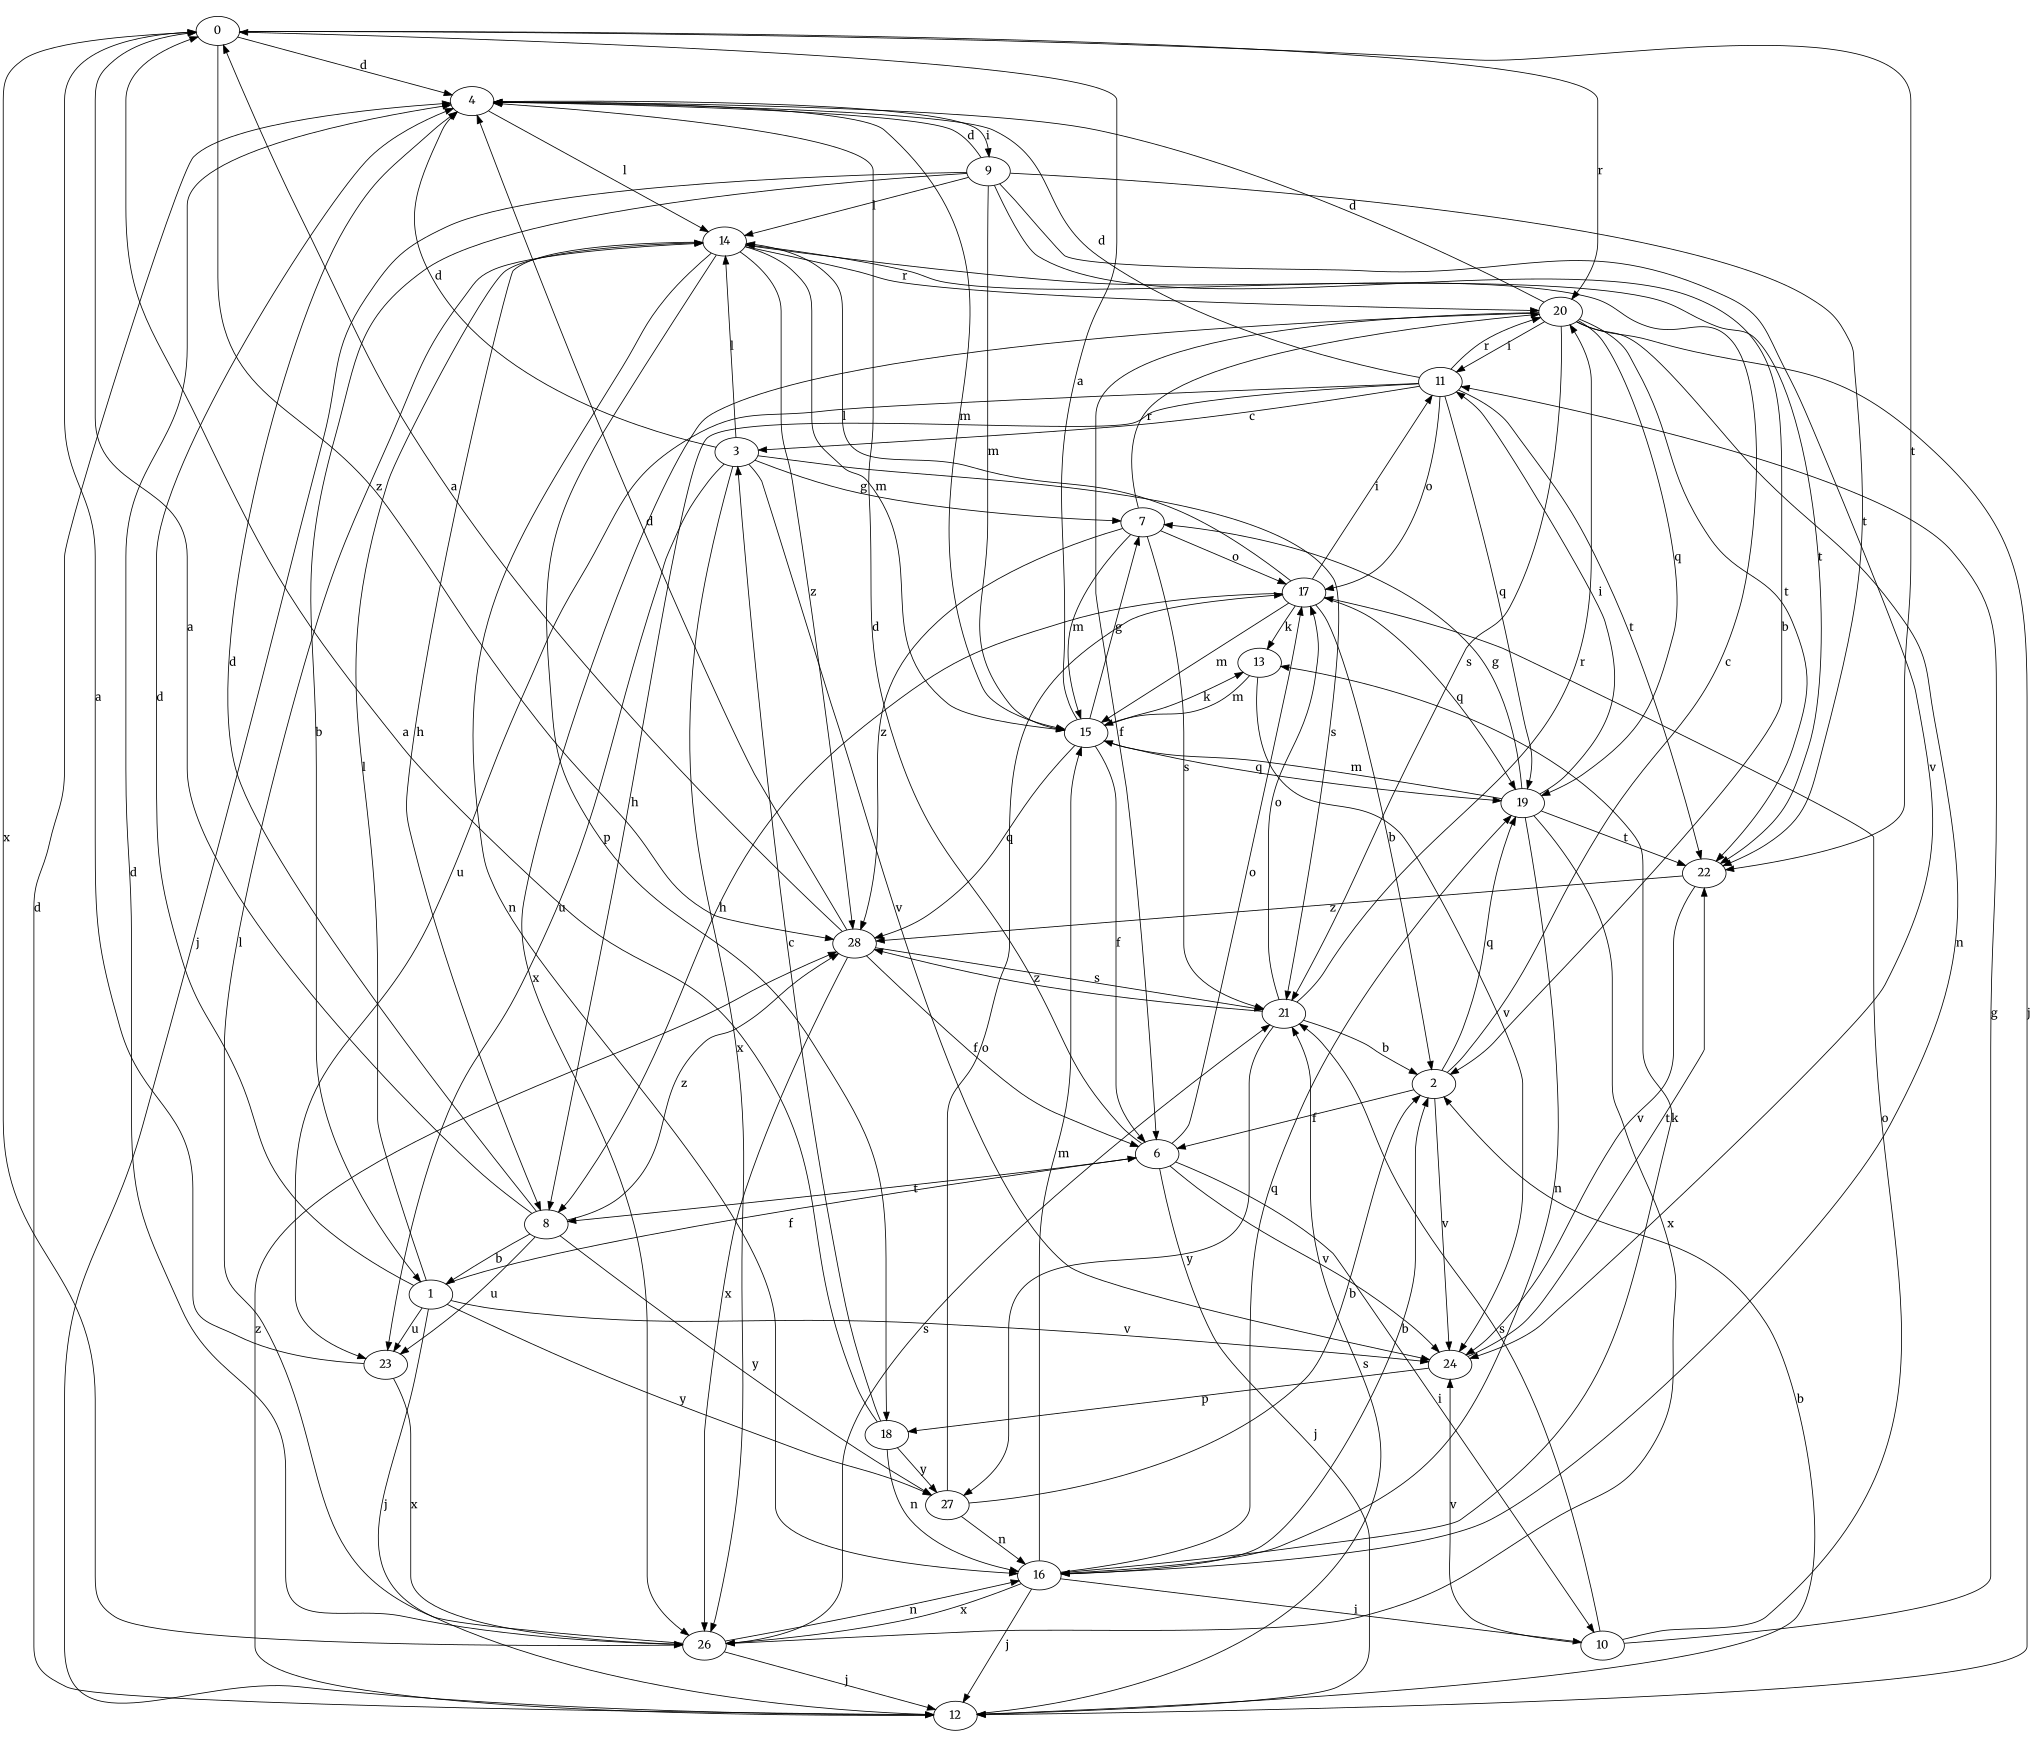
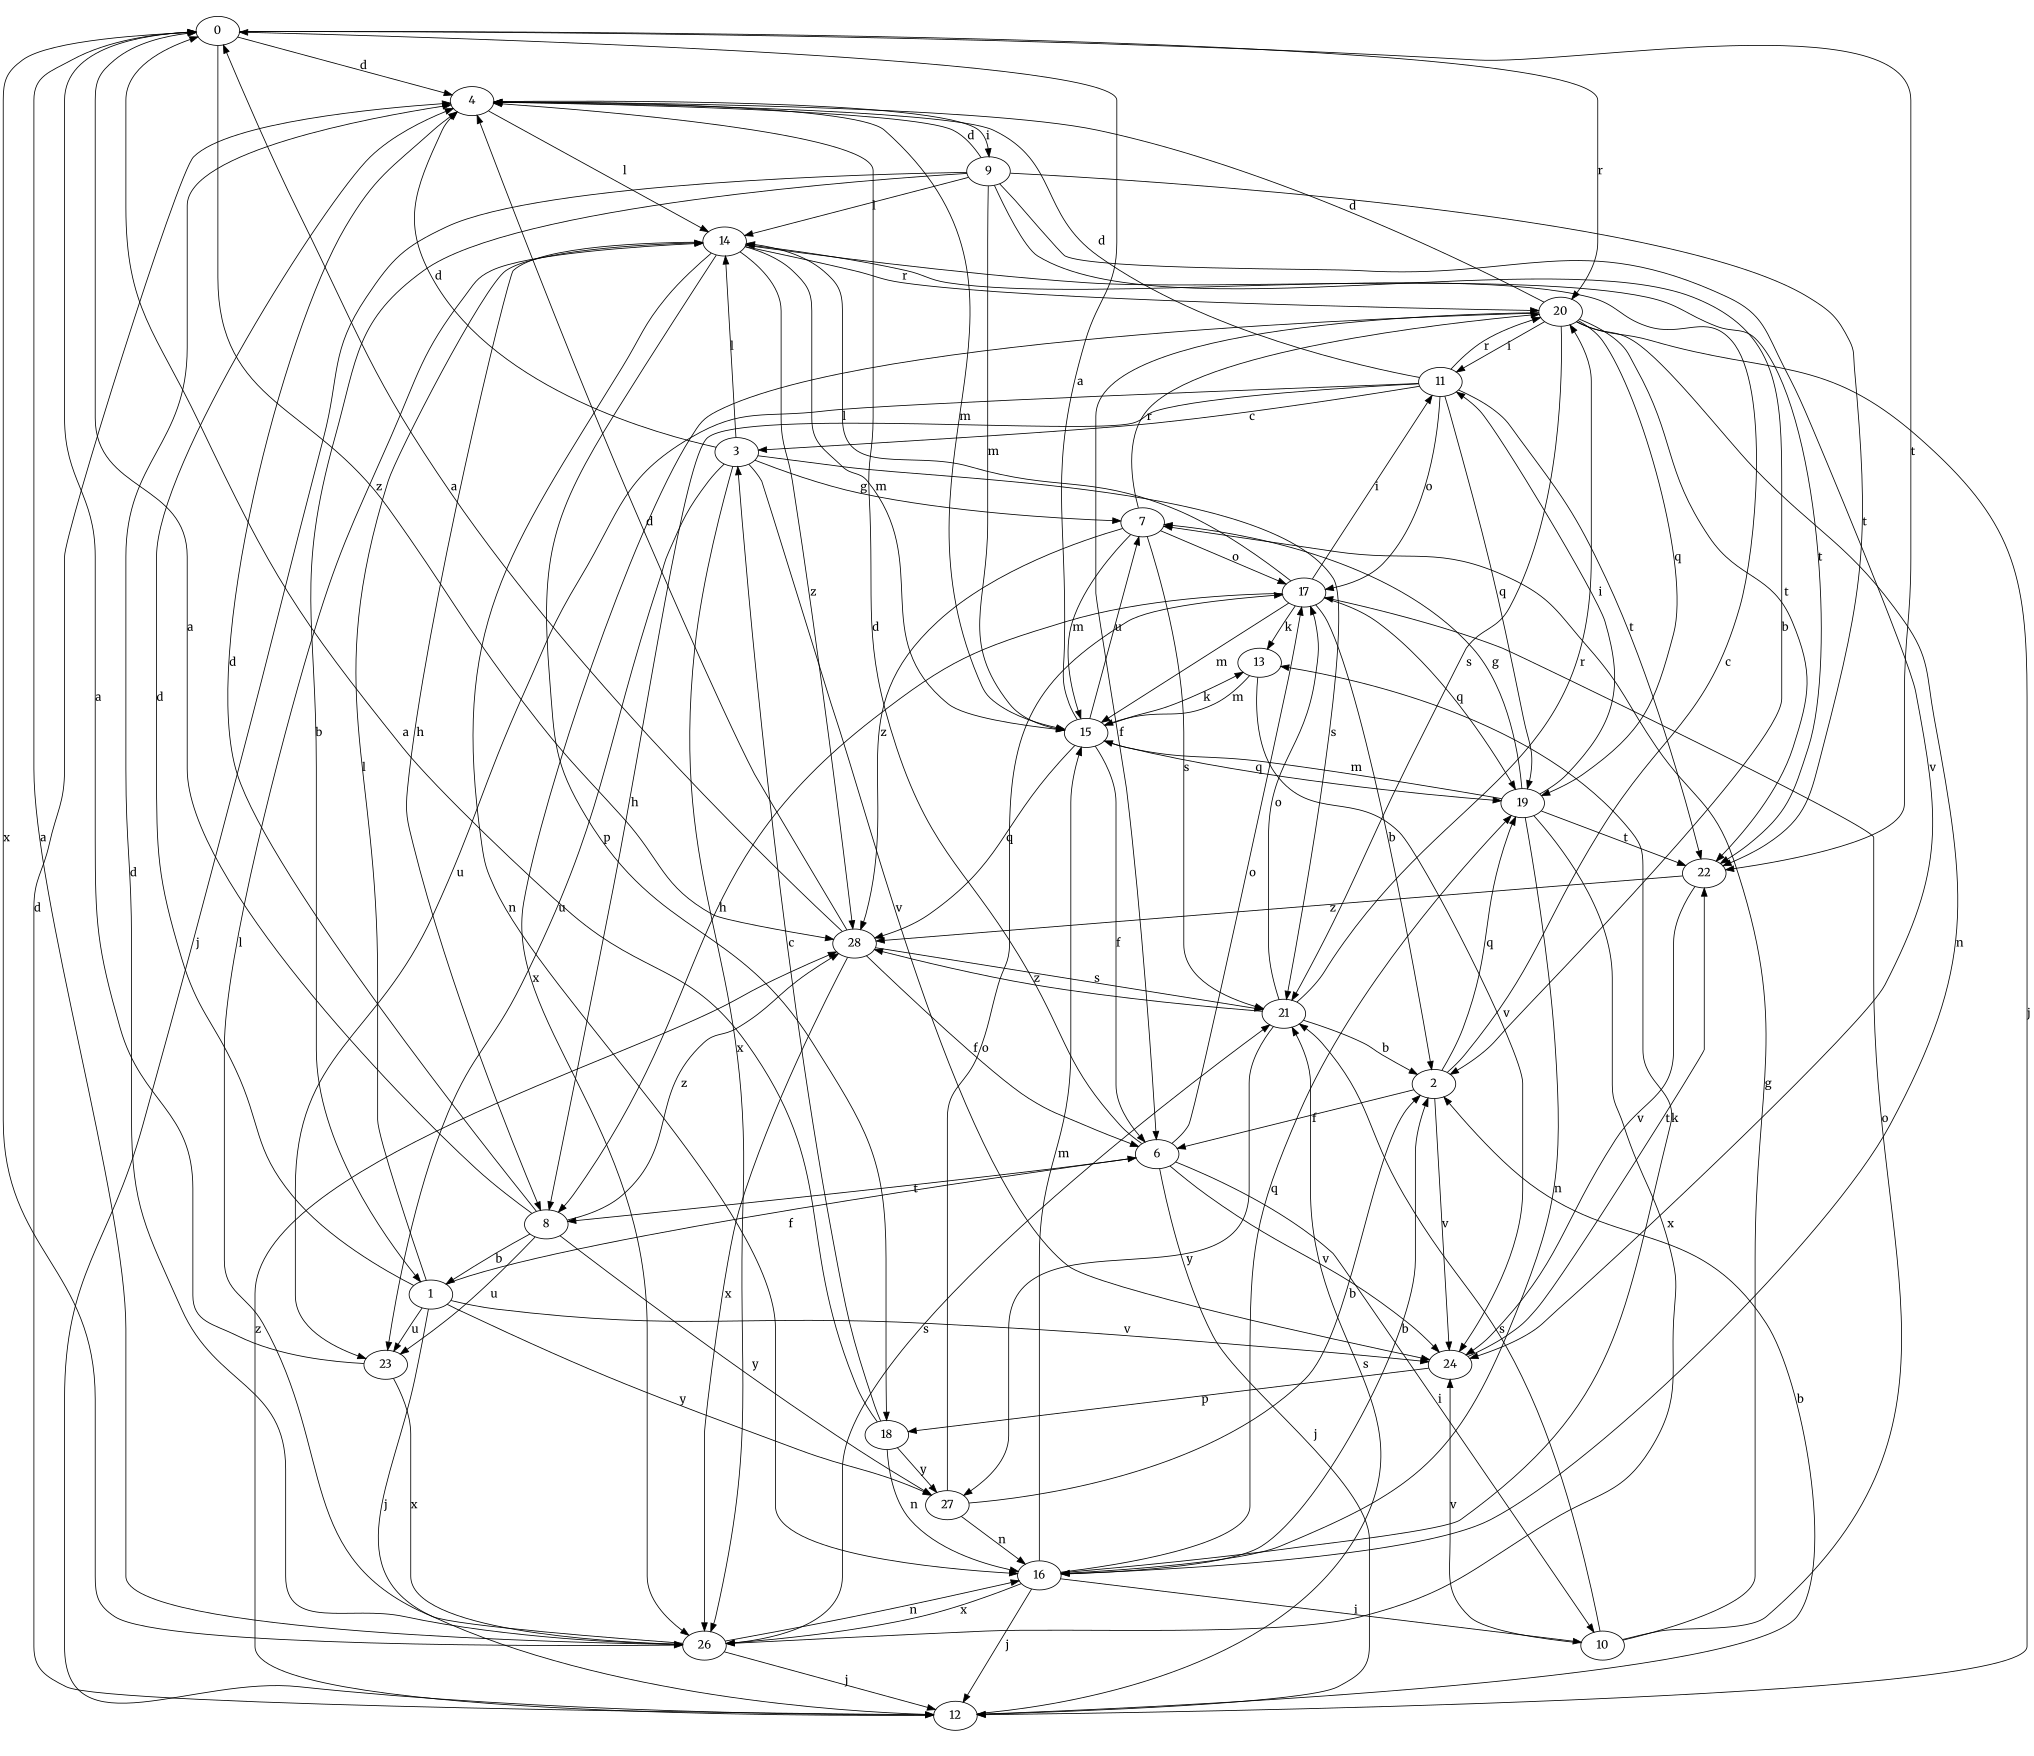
  strict digraph {
    fontname=Merriweather
    node [fontname=Merriweather]
    edge [fontname=Merriweather]
    0
    4
    20
    22
    26
    28
    14
    9
    15
    6
    12
    19
    21
    16
    11
    24
    1
    23
    27
    8
    10
    17
    2
    18
    7
    3
    13
    0 -> 4 [label=d]
    0 -> 20 [label=r]
    0 -> 22 [label=t]
    0 -> 26 [label=x]
    0 -> 28 [label=z]
    4 -> 14 [label=l]
    4 -> 9 [label=i]
    4 -> 15 [label=m]
    20 -> 4 [label=d]
    20 -> 22 [label=t]
    20 -> 26 [label=x]
    20 -> 6 [label=f]
    20 -> 12 [label=j]
    20 -> 19 [label=q]
    20 -> 21 [label=s]
    20 -> 16 [label=n]
    20 -> 11 [label=i]
    22 -> 28 [label=z]
    22 -> 24 [label=v]
+   26 -> 0 [label=a]
    26 -> 4 [label=d]
    26 -> 14 [label=l]
    26 -> 12 [label=j]
    26 -> 21 [label=s]
    26 -> 16 [label=n]
    28 -> 0 [label=a]
    28 -> 4 [label=d]
    28 -> 26 [label=x]
    28 -> 6 [label=f]
    28 -> 21 [label=s]
    14 -> 20 [label=r]
    14 -> 22 [label=t]
    14 -> 28 [label=z]
    14 -> 15 [label=m]
    14 -> 16 [label=n]
    14 -> 8 [label=h]
    14 -> 18 [label=p]
    9 -> 4 [label=d]
    9 -> 22 [label=t]
    9 -> 14 [label=l]
    9 -> 15 [label=m]
    9 -> 12 [label=j]
    9 -> 24 [label=v]
    9 -> 1 [label=b]
    9 -> 2 [label=b]
    15 -> 0 [label=a]
    15 -> 28 [label=q]
    15 -> 6 [label=f]
    15 -> 19 [label=q]
-   15 -> 7 [label=g]
+   15 -> 7 [label=u]
    15 -> 13 [label=k]
    6 -> 4 [label=d]
    6 -> 12 [label=j]
    6 -> 24 [label=v]
    6 -> 8 [label=t]
    6 -> 10 [label=i]
    6 -> 17 [label=o]
    12 -> 4 [label=d]
    12 -> 28 [label=z]
    12 -> 21 [label=s]
    12 -> 2 [label=b]
    19 -> 22 [label=t]
    19 -> 26 [label=x]
    19 -> 15 [label=m]
    19 -> 16 [label=n]
    19 -> 11 [label=i]
    19 -> 7 [label=g]
    21 -> 20 [label=r]
    21 -> 28 [label=z]
    21 -> 27 [label=y]
    21 -> 17 [label=o]
    21 -> 2 [label=b]
    16 -> 26 [label=x]
    16 -> 15 [label=m]
    16 -> 12 [label=j]
    16 -> 19 [label=q]
    16 -> 10 [label=i]
    16 -> 2 [label=b]
    16 -> 13 [label=k]
    11 -> 4 [label=d]
    11 -> 20 [label=r]
    11 -> 22 [label=t]
    11 -> 19 [label=q]
    11 -> 23 [label=u]
    11 -> 8 [label=h]
    11 -> 17 [label=o]
    11 -> 3 [label=c]
    24 -> 22 [label=t]
    24 -> 18 [label=p]
    1 -> 4 [label=d]
    1 -> 14 [label=l]
    1 -> 6 [label=f]
    1 -> 12 [label=j]
    1 -> 24 [label=v]
    1 -> 23 [label=u]
    1 -> 27 [label=y]
    23 -> 0 [label=a]
    23 -> 26 [label=x]
    27 -> 16 [label=n]
    27 -> 17 [label=o]
    27 -> 2 [label=b]
    8 -> 0 [label=a]
    8 -> 4 [label=d]
    8 -> 28 [label=z]
    8 -> 1 [label=b]
    8 -> 23 [label=u]
    8 -> 27 [label=y]
    10 -> 21 [label=s]
    10 -> 24 [label=v]
    10 -> 17 [label=o]
-   10 -> 11 [label=g]
+   10 -> 7 [label=g]
    17 -> 14 [label=l]
    17 -> 15 [label=m]
    17 -> 19 [label=q]
    17 -> 11 [label=i]
    17 -> 8 [label=h]
    17 -> 2 [label=b]
    17 -> 13 [label=k]
    2 -> 14 [label=c]
    2 -> 6 [label=f]
    2 -> 19 [label=q]
    2 -> 24 [label=v]
    18 -> 0 [label=a]
    18 -> 16 [label=n]
    18 -> 27 [label=y]
    18 -> 3 [label=c]
    7 -> 20 [label=r]
    7 -> 28 [label=z]
    7 -> 15 [label=m]
    7 -> 21 [label=s]
    7 -> 17 [label=o]
    3 -> 4 [label=d]
    3 -> 26 [label=x]
    3 -> 14 [label=l]
    3 -> 21 [label=s]
    3 -> 24 [label=v]
    3 -> 23 [label=u]
    3 -> 7 [label=g]
    13 -> 15 [label=m]
    13 -> 24 [label=v]
  }
